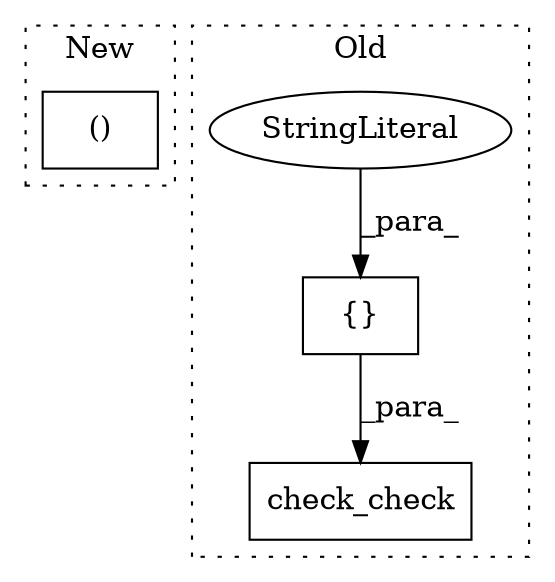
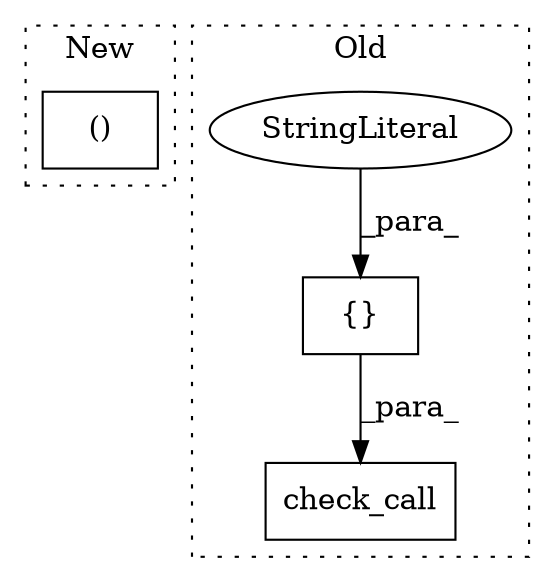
  digraph {
    node [shape=box]
    n1 [a=106 l=34 label="()" s=6039]
-   n2 [a=32 l="11,1" label=check_check s="6673,6687"]
+   n2 [a=32 l="11,1" label=check_call s="6673,6687"]
    n3 [a=4 l="1,1" label="{}" s="6535,6664"]
    n4 [a=45 l=8 label=StringLiteral s=6536 shape=ellipse]
    subgraph cluster_1 {
      label=New
      style=dotted
      n1
    }
    subgraph cluster_2 {
      label=Old
      style=dotted
      n2
      n3
      n4
    }
    n3 -> n2 [label=_para_]
    n4 -> n3 [label=_para_]
  }
